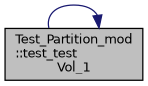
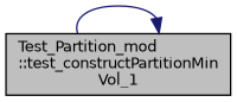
  digraph {
    rankdir=LR
    fontname="DejaVu Sans"
-   n1 [color=black fillcolor=grey75 fontcolor=black fontname="DejaVu Sans" fontsize=10 height=0.2 label="Test_Partition_mod\l::test_test\lVol_1" shape=record style=filled width=0.4]
+   n1 [color=black fillcolor=grey75 fontcolor=black fontname="DejaVu Sans" fontsize=10 height=0.2 label="Test_Partition_mod\l::test_constructPartitionMin\lVol_1" shape=record style=filled width=0.4]
    n1 -> n1 [color=midnightblue fontname="DejaVu Sans" fontsize=10 labelfontname=Helvetica labelfontsize=10 style=solid]
  }
